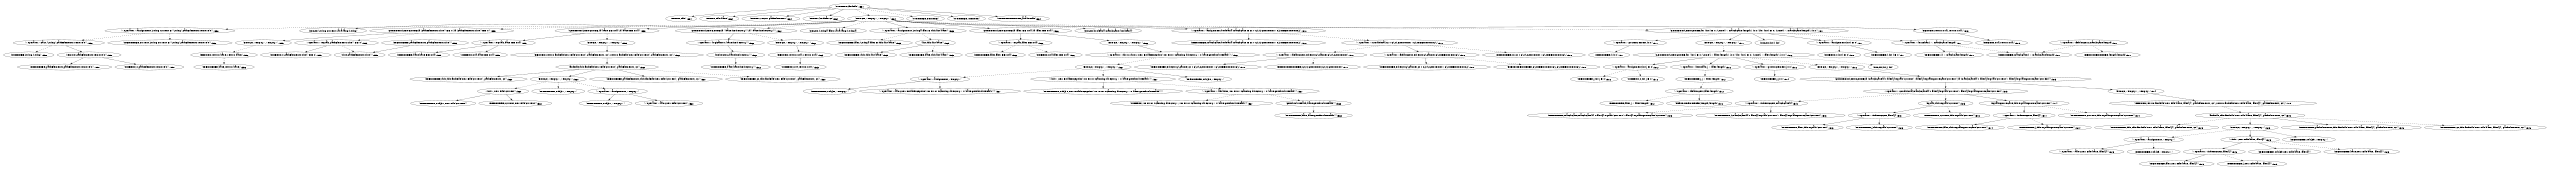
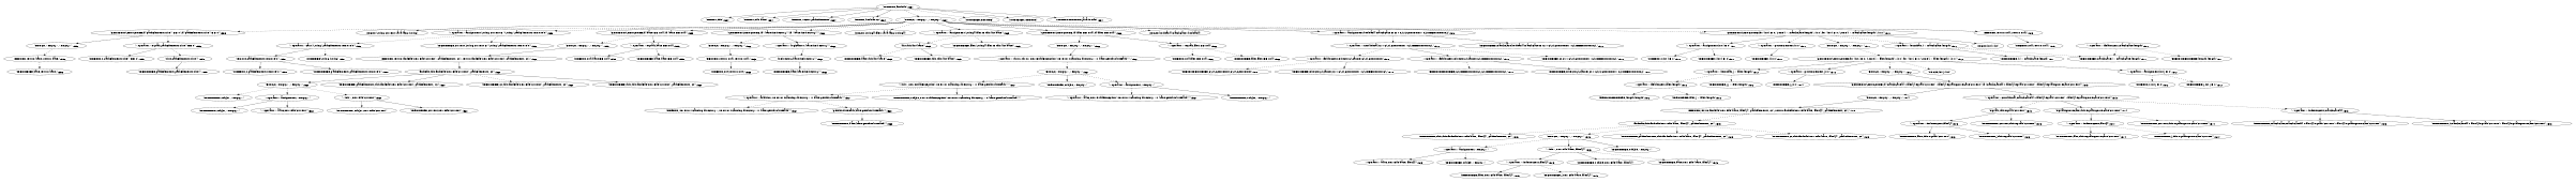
  digraph {
    edge [style=solid]
    n1 [label=<(METHOD,findFile)<SUB>1554</SUB>>]
    n2 [label=<(PARAM,this)<SUB>1554</SUB>>]
    n3 [label=<(PARAM,File base)<SUB>1554</SUB>>]
    n4 [label=<(PARAM,Vector pathElements)<SUB>1554</SUB>>]
    n5 [label=<(PARAM,boolean cs)<SUB>1554</SUB>>]
    n6 [label=<(BLOCK,&lt;empty&gt;,&lt;empty&gt;)<SUB>1554</SUB>>]
    n7 [label=<(MODIFIER,PRIVATE)>]
    n8 [label=<(MODIFIER,VIRTUAL)>]
    n9 [label=<(METHOD_RETURN,java.io.File)<SUB>1554</SUB>>]
    n10 [label=<(CONTROL_STRUCTURE,if (pathElements.size() == 0),if (pathElements.size() == 0))<SUB>1555</SUB>>]
    n11 [label=<(LOCAL,String current: java.lang.String)>]
    n12 [label=<(&lt;operator&gt;.assignment,String current = (String) pathElements.remove(0))<SUB>1558</SUB>>]
    n13 [label=<(CONTROL_STRUCTURE,if (base == null),if (base == null))<SUB>1559</SUB>>]
    n14 [label=<(CONTROL_STRUCTURE,if (!base.isDirectory()),if (!base.isDirectory()))<SUB>1562</SUB>>]
    n15 [label=<(LOCAL,String[] files: java.lang.String[])>]
    n16 [label=<(&lt;operator&gt;.assignment,String[] files = this.list(base))<SUB>1565</SUB>>]
    n17 [label=<(CONTROL_STRUCTURE,if (files == null),if (files == null))<SUB>1566</SUB>>]
    n18 [label=<(LOCAL,boolean[] matchCase: boolean[])>]
    n19 [label=<(&lt;operator&gt;.assignment,boolean[] matchCase = cs ? CS_SCAN_ONLY : CS_THEN_NON_CS)<SUB>1570</SUB>>]
    n20 [label=<(CONTROL_STRUCTURE,for (int i = 0; Some(i &lt; matchCase.length); i++),for (int i = 0; Some(i &lt; matchCase.length); i++))<SUB>1571</SUB>>]
    n21 [label=<(RETURN,return null;,return null;)<SUB>1579</SUB>>]
    n22 [label=<(&lt;operator&gt;.equals,pathElements.size() == 0)<SUB>1555</SUB>>]
    n23 [label=<(BLOCK,&lt;empty&gt;,&lt;empty&gt;)<SUB>1555</SUB>>]
    n24 [label=<(IDENTIFIER,current,String current = (String) pathElements.remove(0))<SUB>1558</SUB>>]
    n25 [label=<(&lt;operator&gt;.cast,(String) pathElements.remove(0))<SUB>1558</SUB>>]
    n26 [label=<(&lt;operator&gt;.equals,base == null)<SUB>1559</SUB>>]
    n27 [label=<(BLOCK,&lt;empty&gt;,&lt;empty&gt;)<SUB>1559</SUB>>]
    n28 [label=<(&lt;operator&gt;.logicalNot,!base.isDirectory())<SUB>1562</SUB>>]
    n29 [label=<(BLOCK,&lt;empty&gt;,&lt;empty&gt;)<SUB>1562</SUB>>]
    n30 [label=<(IDENTIFIER,files,String[] files = this.list(base))<SUB>1565</SUB>>]
    n31 [label=<(list,this.list(base))<SUB>1565</SUB>>]
    n32 [label=<(&lt;operator&gt;.equals,files == null)<SUB>1566</SUB>>]
    n33 [label=<(BLOCK,&lt;empty&gt;,&lt;empty&gt;)<SUB>1566</SUB>>]
    n34 [label=<(IDENTIFIER,matchCase,boolean[] matchCase = cs ? CS_SCAN_ONLY : CS_THEN_NON_CS)<SUB>1570</SUB>>]
    n35 [label=<(&lt;operator&gt;.conditional,cs ? CS_SCAN_ONLY : CS_THEN_NON_CS)<SUB>1570</SUB>>]
    n36 [label=<(LOCAL,int i: int)>]
    n37 [label=<(&lt;operator&gt;.assignment,int i = 0)<SUB>1571</SUB>>]
    n38 [label=<(&lt;operator&gt;.lessThan,i &lt; matchCase.length)<SUB>1571</SUB>>]
    n39 [label=<(&lt;operator&gt;.postIncrement,i++)<SUB>1571</SUB>>]
    n40 [label=<(BLOCK,&lt;empty&gt;,&lt;empty&gt;)<SUB>1571</SUB>>]
    n41 [label=<(LITERAL,null,return null;)<SUB>1579</SUB>>]
    n42 [label=<(size,pathElements.size())<SUB>1555</SUB>>]
    n43 [label=<(LITERAL,0,pathElements.size() == 0)<SUB>1555</SUB>>]
    n44 [label=<(RETURN,return base;,return base;)<SUB>1556</SUB>>]
    n45 [label=<(IDENTIFIER,pathElements,pathElements.size())<SUB>1555</SUB>>]
    n46 [label=<(IDENTIFIER,base,return base;)<SUB>1556</SUB>>]
    n47 [label=<(TYPE_REF,String,String)<SUB>1558</SUB>>]
    n48 [label=<(remove,pathElements.remove(0))<SUB>1558</SUB>>]
    n49 [label=<(IDENTIFIER,pathElements,pathElements.remove(0))<SUB>1558</SUB>>]
    n50 [label=<(LITERAL,0,pathElements.remove(0))<SUB>1558</SUB>>]
    n51 [label=<(IDENTIFIER,base,base == null)<SUB>1559</SUB>>]
    n52 [label=<(LITERAL,null,base == null)<SUB>1559</SUB>>]
    n53 [label=<(RETURN,return findFile(new File(current), pathElements, cs);,return findFile(new File(current), pathElements, cs);)<SUB>1560</SUB>>]
    n54 [label=<(findFile,this.findFile(new File(current), pathElements, cs))<SUB>1560</SUB>>]
    n55 [label=<(IDENTIFIER,this,this.findFile(new File(current), pathElements, cs))<SUB>1560</SUB>>]
    n56 [label=<(BLOCK,&lt;empty&gt;,&lt;empty&gt;)<SUB>1560</SUB>>]
    n57 [label=<(IDENTIFIER,pathElements,this.findFile(new File(current), pathElements, cs))<SUB>1560</SUB>>]
    n58 [label=<(IDENTIFIER,cs,this.findFile(new File(current), pathElements, cs))<SUB>1560</SUB>>]
    n59 [label=<(&lt;operator&gt;.assignment,&lt;empty&gt;)>]
    n60 [label=<(&lt;init&gt;,new File(current))<SUB>1560</SUB>>]
    n61 [label=<(IDENTIFIER,$obj37,&lt;empty&gt;)>]
    n62 [label=<(IDENTIFIER,$obj37,&lt;empty&gt;)>]
    n63 [label=<(&lt;operator&gt;.alloc,new File(current))<SUB>1560</SUB>>]
    n64 [label=<(IDENTIFIER,$obj37,new File(current))>]
    n65 [label=<(IDENTIFIER,current,new File(current))<SUB>1560</SUB>>]
    n66 [label=<(isDirectory,base.isDirectory())<SUB>1562</SUB>>]
    n67 [label=<(RETURN,return null;,return null;)<SUB>1563</SUB>>]
    n68 [label=<(IDENTIFIER,base,base.isDirectory())<SUB>1562</SUB>>]
    n69 [label=<(LITERAL,null,return null;)<SUB>1563</SUB>>]
    n70 [label=<(IDENTIFIER,this,this.list(base))<SUB>1565</SUB>>]
    n71 [label=<(IDENTIFIER,base,this.list(base))<SUB>1565</SUB>>]
    n72 [label=<(IDENTIFIER,files,files == null)<SUB>1566</SUB>>]
    n73 [label=<(LITERAL,null,files == null)<SUB>1566</SUB>>]
    n74 [label=<(&lt;operator&gt;.throw,throw new BuildException(&quot;IO error scanning directory &quot; + base.getAbsolutePath());)<SUB>1567</SUB>>]
    n75 [label=<(BLOCK,&lt;empty&gt;,&lt;empty&gt;)<SUB>1567</SUB>>]
    n76 [label=<(&lt;operator&gt;.assignment,&lt;empty&gt;)>]
    n77 [label=<(&lt;init&gt;,new BuildException(&quot;IO error scanning directory &quot; + base.getAbsolutePath()))<SUB>1567</SUB>>]
    n78 [label=<(IDENTIFIER,$obj38,&lt;empty&gt;)>]
    n79 [label=<(IDENTIFIER,$obj38,&lt;empty&gt;)>]
    n80 [label=<(&lt;operator&gt;.alloc,new BuildException(&quot;IO error scanning directory &quot; + base.getAbsolutePath()))<SUB>1567</SUB>>]
    n81 [label=<(IDENTIFIER,$obj38,new BuildException(&quot;IO error scanning directory &quot; + base.getAbsolutePath()))>]
    n82 [label=<(&lt;operator&gt;.addition,&quot;IO error scanning directory &quot; + base.getAbsolutePath())<SUB>1567</SUB>>]
    n83 [label=<(LITERAL,&quot;IO error scanning directory &quot;,&quot;IO error scanning directory &quot; + base.getAbsolutePath())<SUB>1567</SUB>>]
    n84 [label=<(getAbsolutePath,base.getAbsolutePath())<SUB>1568</SUB>>]
    n85 [label=<(IDENTIFIER,base,base.getAbsolutePath())<SUB>1568</SUB>>]
    n86 [label=<(IDENTIFIER,cs,cs ? CS_SCAN_ONLY : CS_THEN_NON_CS)<SUB>1570</SUB>>]
    n87 [label=<(&lt;operator&gt;.fieldAccess,DirectoryScanner.CS_SCAN_ONLY)<SUB>1570</SUB>>]
    n88 [label=<(&lt;operator&gt;.fieldAccess,DirectoryScanner.CS_THEN_NON_CS)<SUB>1570</SUB>>]
    n89 [label=<(IDENTIFIER,DirectoryScanner,cs ? CS_SCAN_ONLY : CS_THEN_NON_CS)<SUB>1570</SUB>>]
    n90 [label=<(FIELD_IDENTIFIER,CS_SCAN_ONLY,CS_SCAN_ONLY)<SUB>1570</SUB>>]
    n91 [label=<(IDENTIFIER,DirectoryScanner,cs ? CS_SCAN_ONLY : CS_THEN_NON_CS)<SUB>1570</SUB>>]
    n92 [label=<(FIELD_IDENTIFIER,CS_THEN_NON_CS,CS_THEN_NON_CS)<SUB>1570</SUB>>]
    n93 [label=<(IDENTIFIER,i,int i = 0)<SUB>1571</SUB>>]
    n94 [label=<(LITERAL,0,int i = 0)<SUB>1570</SUB>>]
    n95 [label=<(IDENTIFIER,i,i &lt; matchCase.length)<SUB>1571</SUB>>]
    n96 [label=<(IDENTIFIER,matchCase,i &lt; matchCase.length)<SUB>1571</SUB>>]
    n97 [label=<(IDENTIFIER,i,i++)<SUB>1571</SUB>>]
    n98 [label=<(CONTROL_STRUCTURE,for (int j = 0; Some(j &lt; files.length); j++),for (int j = 0; Some(j &lt; files.length); j++))<SUB>1572</SUB>>]
    n99 [label=<(&lt;operator&gt;.fieldAccess,matchCase.length)<SUB>1571</SUB>>]
    n100 [label=<(FIELD_IDENTIFIER,length,length)<SUB>1571</SUB>>]
    n101 [label=<(LOCAL,int j: int)>]
    n102 [label=<(&lt;operator&gt;.assignment,int j = 0)<SUB>1572</SUB>>]
    n103 [label=<(&lt;operator&gt;.lessThan,j &lt; files.length)<SUB>1572</SUB>>]
    n104 [label=<(&lt;operator&gt;.postIncrement,j++)<SUB>1572</SUB>>]
    n105 [label=<(BLOCK,&lt;empty&gt;,&lt;empty&gt;)<SUB>1572</SUB>>]
    n106 [label=<(IDENTIFIER,j,int j = 0)<SUB>1572</SUB>>]
    n107 [label=<(LITERAL,0,int j = 0)<SUB>1572</SUB>>]
    n108 [label=<(IDENTIFIER,j,j &lt; files.length)<SUB>1572</SUB>>]
    n109 [label=<(&lt;operator&gt;.fieldAccess,files.length)<SUB>1572</SUB>>]
    n110 [label=<(IDENTIFIER,j,j++)<SUB>1574</SUB>>]
    n111 [label=<(CONTROL_STRUCTURE,if (matchCase[i] ? files[j].equals(current) : files[j].equalsIgnoreCase(current)),if (matchCase[i] ? files[j].equals(current) : files[j].equalsIgnoreCase(current)))<SUB>1573</SUB>>]
    n112 [label=<(IDENTIFIER,files,j &lt; files.length)<SUB>1572</SUB>>]
    n113 [label=<(FIELD_IDENTIFIER,length,length)<SUB>1572</SUB>>]
    n114 [label=<(&lt;operator&gt;.conditional,matchCase[i] ? files[j].equals(current) : files[j].equalsIgnoreCase(current))<SUB>1573</SUB>>]
    n115 [label=<(BLOCK,&lt;empty&gt;,&lt;empty&gt;)<SUB>1574</SUB>>]
    n116 [label=<(&lt;operator&gt;.indexAccess,matchCase[i])<SUB>1573</SUB>>]
    n117 [label=<(equals,this.equals(current))<SUB>1573</SUB>>]
    n118 [label=<(equalsIgnoreCase,this.equalsIgnoreCase(current))<SUB>1574</SUB>>]
    n119 [label=<(RETURN,return findFile(new File(base, files[j]), pathElements, cs);,return findFile(new File(base, files[j]), pathElements, cs);)<SUB>1575</SUB>>]
    n120 [label=<(IDENTIFIER,matchCase,matchCase[i] ? files[j].equals(current) : files[j].equalsIgnoreCase(current))<SUB>1573</SUB>>]
    n121 [label=<(IDENTIFIER,i,matchCase[i] ? files[j].equals(current) : files[j].equalsIgnoreCase(current))<SUB>1573</SUB>>]
    n122 [label=<(&lt;operator&gt;.indexAccess,files[j])<SUB>1573</SUB>>]
    n123 [label=<(IDENTIFIER,current,this.equals(current))<SUB>1573</SUB>>]
    n124 [label=<(&lt;operator&gt;.indexAccess,files[j])<SUB>1574</SUB>>]
    n125 [label=<(IDENTIFIER,current,this.equalsIgnoreCase(current))<SUB>1574</SUB>>]
    n126 [label=<(IDENTIFIER,files,this.equals(current))<SUB>1573</SUB>>]
    n127 [label=<(IDENTIFIER,j,this.equals(current))<SUB>1573</SUB>>]
    n128 [label=<(IDENTIFIER,files,this.equalsIgnoreCase(current))<SUB>1574</SUB>>]
    n129 [label=<(IDENTIFIER,j,this.equalsIgnoreCase(current))<SUB>1574</SUB>>]
    n130 [label=<(findFile,this.findFile(new File(base, files[j]), pathElements, cs))<SUB>1575</SUB>>]
    n131 [label=<(IDENTIFIER,this,this.findFile(new File(base, files[j]), pathElements, cs))<SUB>1575</SUB>>]
    n132 [label=<(BLOCK,&lt;empty&gt;,&lt;empty&gt;)<SUB>1575</SUB>>]
    n133 [label=<(IDENTIFIER,pathElements,this.findFile(new File(base, files[j]), pathElements, cs))<SUB>1575</SUB>>]
    n134 [label=<(IDENTIFIER,cs,this.findFile(new File(base, files[j]), pathElements, cs))<SUB>1575</SUB>>]
    n135 [label=<(&lt;operator&gt;.assignment,&lt;empty&gt;)>]
    n136 [label=<(&lt;init&gt;,new File(base, files[j]))<SUB>1575</SUB>>]
    n137 [label=<(IDENTIFIER,$obj39,&lt;empty&gt;)>]
    n138 [label=<(IDENTIFIER,$obj39,&lt;empty&gt;)>]
    n139 [label=<(&lt;operator&gt;.alloc,new File(base, files[j]))<SUB>1575</SUB>>]
    n140 [label=<(IDENTIFIER,$obj39,new File(base, files[j]))>]
    n141 [label=<(IDENTIFIER,base,new File(base, files[j]))<SUB>1575</SUB>>]
    n142 [label=<(&lt;operator&gt;.indexAccess,files[j])<SUB>1575</SUB>>]
    n143 [label=<(IDENTIFIER,files,new File(base, files[j]))<SUB>1575</SUB>>]
    n144 [label=<(IDENTIFIER,j,new File(base, files[j]))<SUB>1575</SUB>>]
    n1 -> n2
    n1 -> n3
    n1 -> n4
    n1 -> n5
    n1 -> n6 [style=dashed]
    n1 -> n7 [style=dashed]
    n1 -> n8
    n1 -> n9
    n6 -> n10 [style=dashed]
    n6 -> n11
    n6 -> n12 [style=dashed]
    n6 -> n13
    n6 -> n14 [style=dashed]
    n6 -> n15 [style=dashed]
    n6 -> n16
    n6 -> n17
    n6 -> n18 [style=dashed]
    n6 -> n19
    n6 -> n20 [style=dashed]
    n6 -> n21
    n10 -> n22 [style=dashed]
    n10 -> n23
    n12 -> n24 [style=dashed]
    n12 -> n25 [style=dashed]
    n13 -> n26
    n13 -> n27 [style=dashed]
    n14 -> n28
    n14 -> n29 [style=dashed]
    n16 -> n30 [style=dashed]
    n16 -> n31 [style=dashed]
    n17 -> n32
    n17 -> n33
    n19 -> n34
    n19 -> n35 [style=dashed]
    n20 -> n36
    n20 -> n37
    n20 -> n38 [style=dashed]
    n20 -> n39 [style=dashed]
    n20 -> n40
    n21 -> n41
    n22 -> n42 [style=dashed]
    n22 -> n43
    n23 -> n44 [style=dashed]
    n25 -> n47 [style=dashed]
    n25 -> n48
    n26 -> n51
    n26 -> n52
    n27 -> n53
    n28 -> n66
    n29 -> n67
    n31 -> n70
    n31 -> n71 [style=dashed]
    n32 -> n72 [style=dashed]
    n32 -> n73 [style=dashed]
    n33 -> n74
    n35 -> n86 [style=dashed]
    n35 -> n87 [style=dashed]
    n35 -> n88
    n37 -> n93
    n37 -> n94
    n38 -> n95
    n38 -> n96 [style=dashed]
    n39 -> n97
    n40 -> n98 [style=dashed]
-   n45 -> n42
+   n42 -> n45
    n44 -> n46 [style=dashed]
    n48 -> n49
    n48 -> n50
    n53 -> n54
    n54 -> n55
    n54 -> n56
    n54 -> n57
    n54 -> n58 [style=dashed]
    n56 -> n59 [style=dashed]
    n56 -> n60 [style=dashed]
    n56 -> n61 [style=dashed]
    n59 -> n62
    n59 -> n63
    n60 -> n64
    n60 -> n65
    n66 -> n68
    n67 -> n69
    n74 -> n75 [style=dashed]
    n75 -> n76 [style=dashed]
    n75 -> n77 [style=dashed]
    n75 -> n78
    n76 -> n79
    n76 -> n80 [style=dashed]
    n77 -> n81
    n77 -> n82 [style=dashed]
    n82 -> n83 [style=dashed]
    n82 -> n84 [style=dashed]
    n84 -> n85 [style=dashed]
    n87 -> n89
    n87 -> n90 [style=dashed]
    n88 -> n91
    n88 -> n92 [style=dashed]
    n98 -> n101 [style=dashed]
    n98 -> n102
    n98 -> n103
    n98 -> n104
    n98 -> n105 [style=dashed]
    n99 -> n96 [style=dashed]
    n99 -> n100 [style=dashed]
    n102 -> n106 [style=dashed]
    n102 -> n107 [style=dashed]
    n103 -> n108 [style=dashed]
-   n108 -> n109 [style=dashed]
+   n103 -> n109 [style=dashed]
    n104 -> n110
    n105 -> n111
    n109 -> n112 [style=dashed]
    n109 -> n113
    n111 -> n114
    n111 -> n115
    n114 -> n116 [style=dashed]
    n114 -> n117 [style=dashed]
    n114 -> n118
    n115 -> n119
    n116 -> n120 [style=dashed]
    n116 -> n121
    n117 -> n122
    n117 -> n123 [style=dashed]
    n118 -> n124
    n118 -> n125 [style=dashed]
    n119 -> n130 [style=dashed]
    n122 -> n126
    n122 -> n127
    n124 -> n128
    n124 -> n129 [style=dashed]
    n130 -> n131 [style=dashed]
    n130 -> n132 [style=dashed]
    n130 -> n133
    n130 -> n134 [style=dashed]
    n132 -> n135 [style=dashed]
    n132 -> n136
    n132 -> n137
    n135 -> n138 [style=dashed]
    n135 -> n139
    n136 -> n140
    n136 -> n141 [style=dashed]
    n136 -> n142
    n142 -> n143
    n142 -> n144 [style=dashed]
  }
